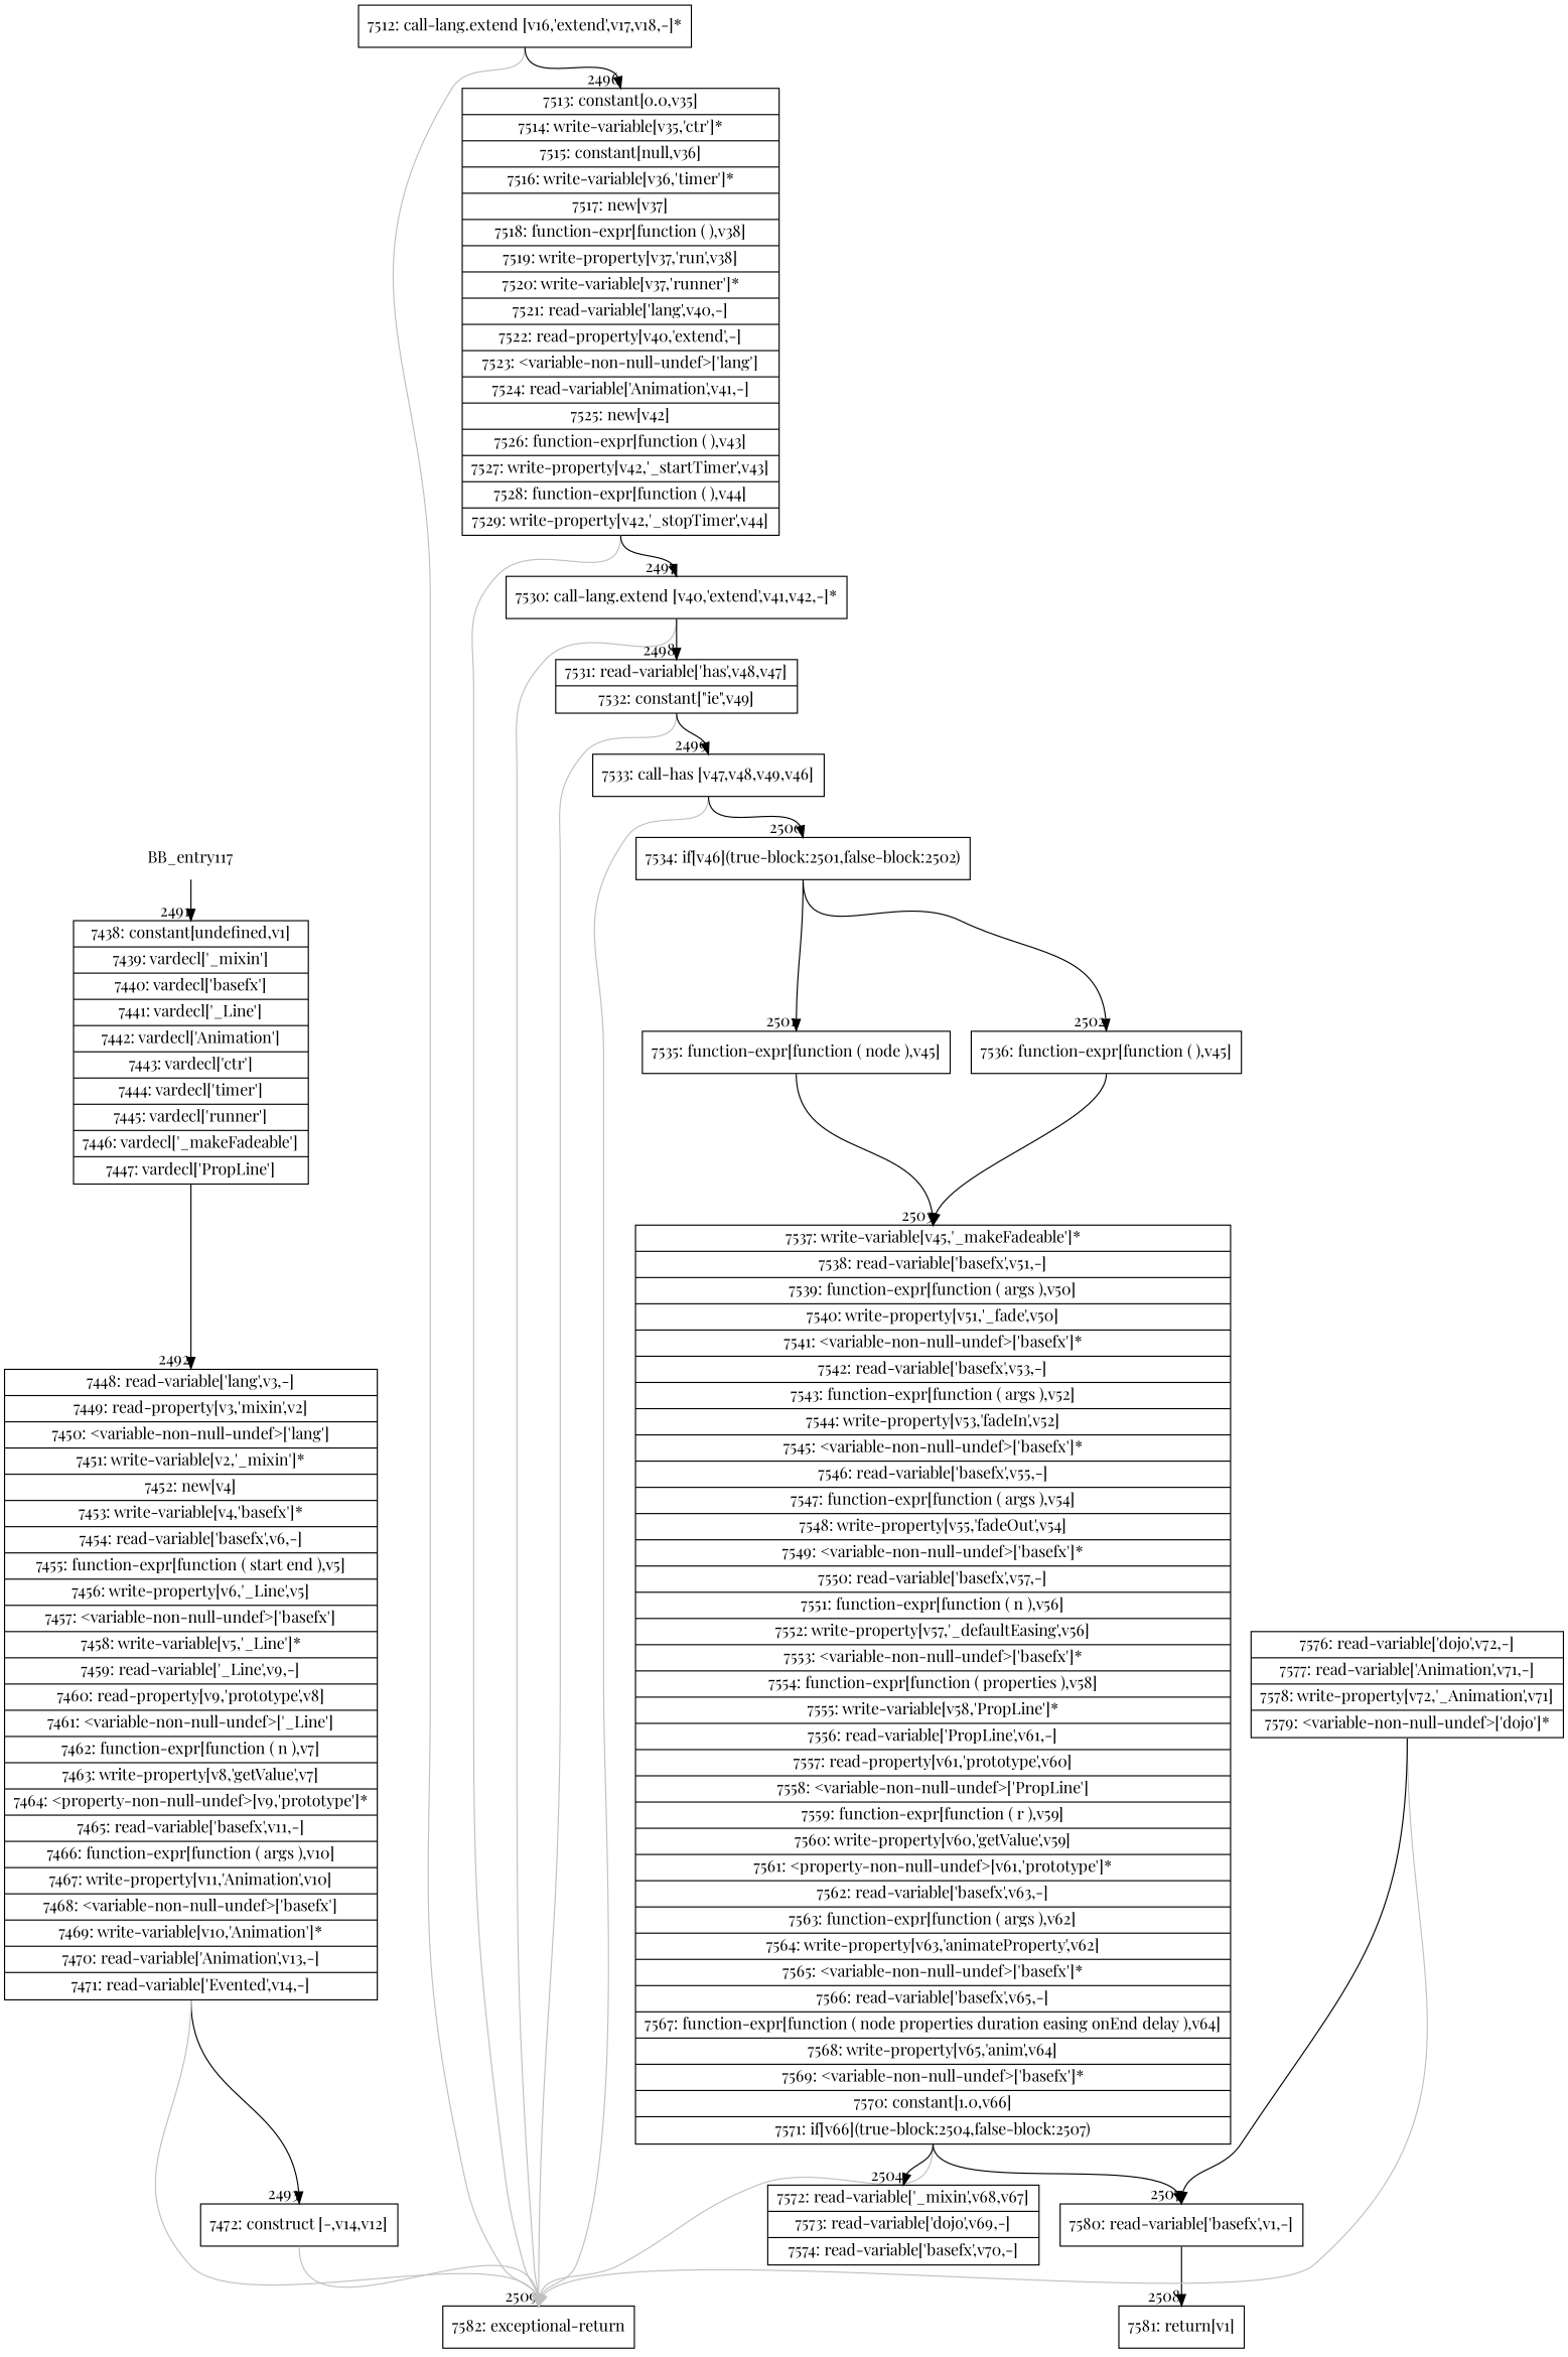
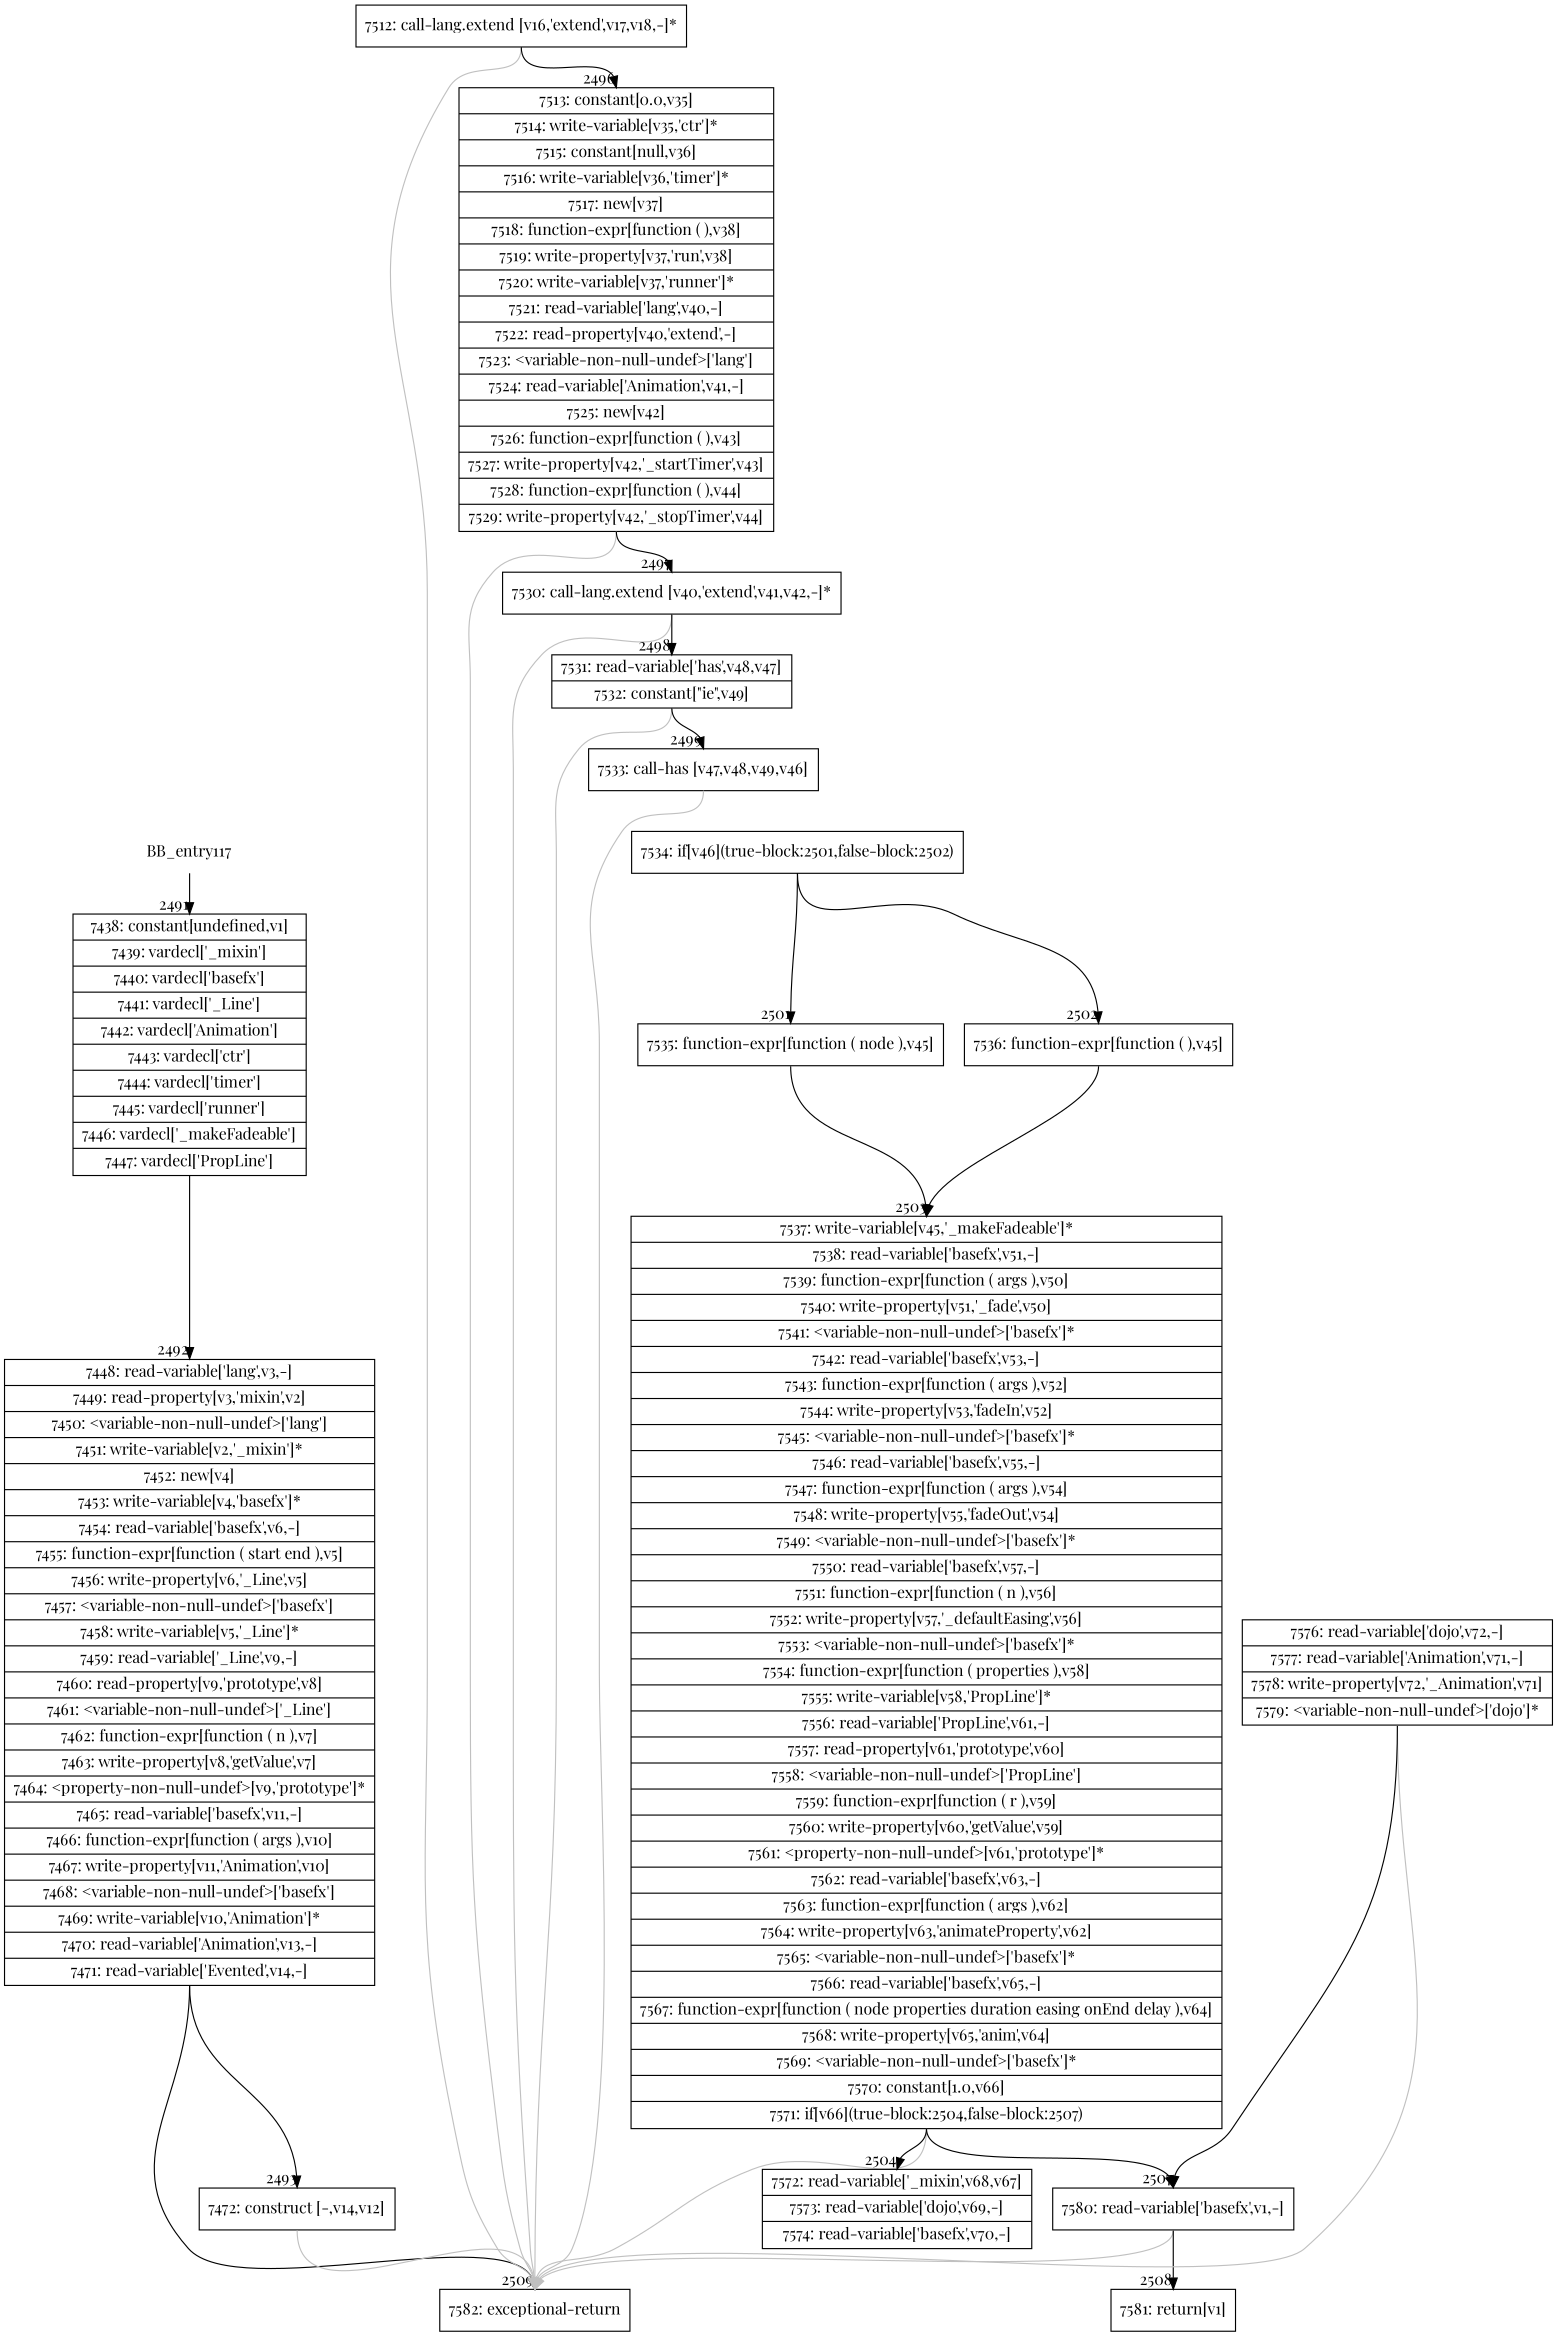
  digraph {
    fontname="Playfair Display"
    rankdir=TD
    node [fontname="Playfair Display" shape=record]
    edge [fontname="Playfair Display" headport=n tailport=s]
    n1 [label=BB_entry117 shape=none]
    n2 [label="{7438: constant[undefined,v1]|7439: vardecl['_mixin']|7440: vardecl['basefx']|7441: vardecl['_Line']|7442: vardecl['Animation']|7443: vardecl['ctr']|7444: vardecl['timer']|7445: vardecl['runner']|7446: vardecl['_makeFadeable']|7447: vardecl['PropLine']}"]
    n3 [label="{7448: read-variable['lang',v3,-]|7449: read-property[v3,'mixin',v2]|7450: \<variable-non-null-undef\>['lang']|7451: write-variable[v2,'_mixin']*|7452: new[v4]|7453: write-variable[v4,'basefx']*|7454: read-variable['basefx',v6,-]|7455: function-expr[function ( start end ),v5]|7456: write-property[v6,'_Line',v5]|7457: \<variable-non-null-undef\>['basefx']|7458: write-variable[v5,'_Line']*|7459: read-variable['_Line',v9,-]|7460: read-property[v9,'prototype',v8]|7461: \<variable-non-null-undef\>['_Line']|7462: function-expr[function ( n ),v7]|7463: write-property[v8,'getValue',v7]|7464: \<property-non-null-undef\>[v9,'prototype']*|7465: read-variable['basefx',v11,-]|7466: function-expr[function ( args ),v10]|7467: write-property[v11,'Animation',v10]|7468: \<variable-non-null-undef\>['basefx']|7469: write-variable[v10,'Animation']*|7470: read-variable['Animation',v13,-]|7471: read-variable['Evented',v14,-]}"]
    n4 [label="{7472: construct [-,v14,v12]}"]
    n5 [label="{7582: exceptional-return}"]
    n6 [label="{7512: call-lang.extend [v16,'extend',v17,v18,-]*}"]
    n7 [label="{7513: constant[0.0,v35]|7514: write-variable[v35,'ctr']*|7515: constant[null,v36]|7516: write-variable[v36,'timer']*|7517: new[v37]|7518: function-expr[function ( ),v38]|7519: write-property[v37,'run',v38]|7520: write-variable[v37,'runner']*|7521: read-variable['lang',v40,-]|7522: read-property[v40,'extend',-]|7523: \<variable-non-null-undef\>['lang']|7524: read-variable['Animation',v41,-]|7525: new[v42]|7526: function-expr[function ( ),v43]|7527: write-property[v42,'_startTimer',v43]|7528: function-expr[function ( ),v44]|7529: write-property[v42,'_stopTimer',v44]}"]
    n8 [label="{7530: call-lang.extend [v40,'extend',v41,v42,-]*}"]
    n9 [label="{7531: read-variable['has',v48,v47]|7532: constant[\"ie\",v49]}"]
    n10 [label="{7533: call-has [v47,v48,v49,v46]}"]
    n11 [label="{7534: if[v46](true-block:2501,false-block:2502)}"]
    n12 [label="{7535: function-expr[function ( node ),v45]}"]
    n13 [label="{7536: function-expr[function ( ),v45]}"]
    n14 [label="{7537: write-variable[v45,'_makeFadeable']*|7538: read-variable['basefx',v51,-]|7539: function-expr[function ( args ),v50]|7540: write-property[v51,'_fade',v50]|7541: \<variable-non-null-undef\>['basefx']*|7542: read-variable['basefx',v53,-]|7543: function-expr[function ( args ),v52]|7544: write-property[v53,'fadeIn',v52]|7545: \<variable-non-null-undef\>['basefx']*|7546: read-variable['basefx',v55,-]|7547: function-expr[function ( args ),v54]|7548: write-property[v55,'fadeOut',v54]|7549: \<variable-non-null-undef\>['basefx']*|7550: read-variable['basefx',v57,-]|7551: function-expr[function ( n ),v56]|7552: write-property[v57,'_defaultEasing',v56]|7553: \<variable-non-null-undef\>['basefx']*|7554: function-expr[function ( properties ),v58]|7555: write-variable[v58,'PropLine']*|7556: read-variable['PropLine',v61,-]|7557: read-property[v61,'prototype',v60]|7558: \<variable-non-null-undef\>['PropLine']|7559: function-expr[function ( r ),v59]|7560: write-property[v60,'getValue',v59]|7561: \<property-non-null-undef\>[v61,'prototype']*|7562: read-variable['basefx',v63,-]|7563: function-expr[function ( args ),v62]|7564: write-property[v63,'animateProperty',v62]|7565: \<variable-non-null-undef\>['basefx']*|7566: read-variable['basefx',v65,-]|7567: function-expr[function ( node properties duration easing onEnd delay ),v64]|7568: write-property[v65,'anim',v64]|7569: \<variable-non-null-undef\>['basefx']*|7570: constant[1.0,v66]|7571: if[v66](true-block:2504,false-block:2507)}"]
    n15 [label="{7572: read-variable['_mixin',v68,v67]|7573: read-variable['dojo',v69,-]|7574: read-variable['basefx',v70,-]}"]
    n16 [label="{7580: read-variable['basefx',v1,-]}"]
    n17 [label="{7581: return[v1]}"]
    n18 [label="{7576: read-variable['dojo',v72,-]|7577: read-variable['Animation',v71,-]|7578: write-property[v72,'_Animation',v71]|7579: \<variable-non-null-undef\>['dojo']*}"]
    n1 -> n2 [headlabel="    2491"]
    n2 -> n3 [headlabel="      2492"]
    n3 -> n4 [headlabel="      2493"]
-   n3 -> n5 [color=gray headlabel="      2509"]
+   n3 -> n5 [color=black headlabel="      2509"]
    n4 -> n5 [color=gray]
    n6 -> n5 [color=gray]
    n6 -> n7 [headlabel="      2496"]
    n7 -> n5 [color=gray]
    n7 -> n8 [headlabel="      2497"]
    n8 -> n5 [color=gray]
    n8 -> n9 [headlabel="      2498"]
    n9 -> n5 [color=gray]
    n9 -> n10 [headlabel="      2499"]
    n10 -> n5 [color=gray]
-   n10 -> n11 [headlabel="      2500"]
    n11 -> n12 [headlabel="      2501"]
    n11 -> n13 [headlabel="      2502"]
    n12 -> n14 [headlabel="      2503"]
    n13 -> n14
    n14 -> n5 [color=gray]
    n14 -> n15 [headlabel="      2504"]
    n14 -> n16 [headlabel="      2507"]
+   n16 -> n5 [color=gray]
    n16 -> n17 [headlabel="      2508"]
    n18 -> n5 [color=gray]
    n18 -> n16
  }
